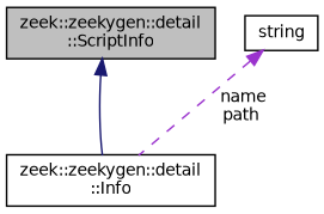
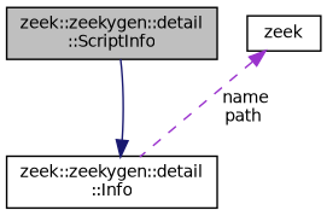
  digraph {
    node [color=black fillcolor=white fontname=Helvetica fontsize=10 shape=record style=filled]
    edge [dir=back fontname=Helvetica fontsize=10 labelfontname=Helvetica labelfontsize=10]
    n1 [fillcolor=grey75 fontcolor=black height=0.2 label="zeek::zeekygen::detail\l::ScriptInfo" width=0.4]
    n2 [height=0.2 label="zeek::zeekygen::detail\l::Info" width=0.4]
-   n3 [height=0.2 label=string width=0.4]
-   n1 -> n2 [color=midnightblue style=solid]
+   n3 [height=0.2 label=zeek width=0.4]
+   n2 -> n1 [color=midnightblue style=solid]
    n3 -> n2 [color=darkorchid3 label=" name\npath" style=dashed]
  }
